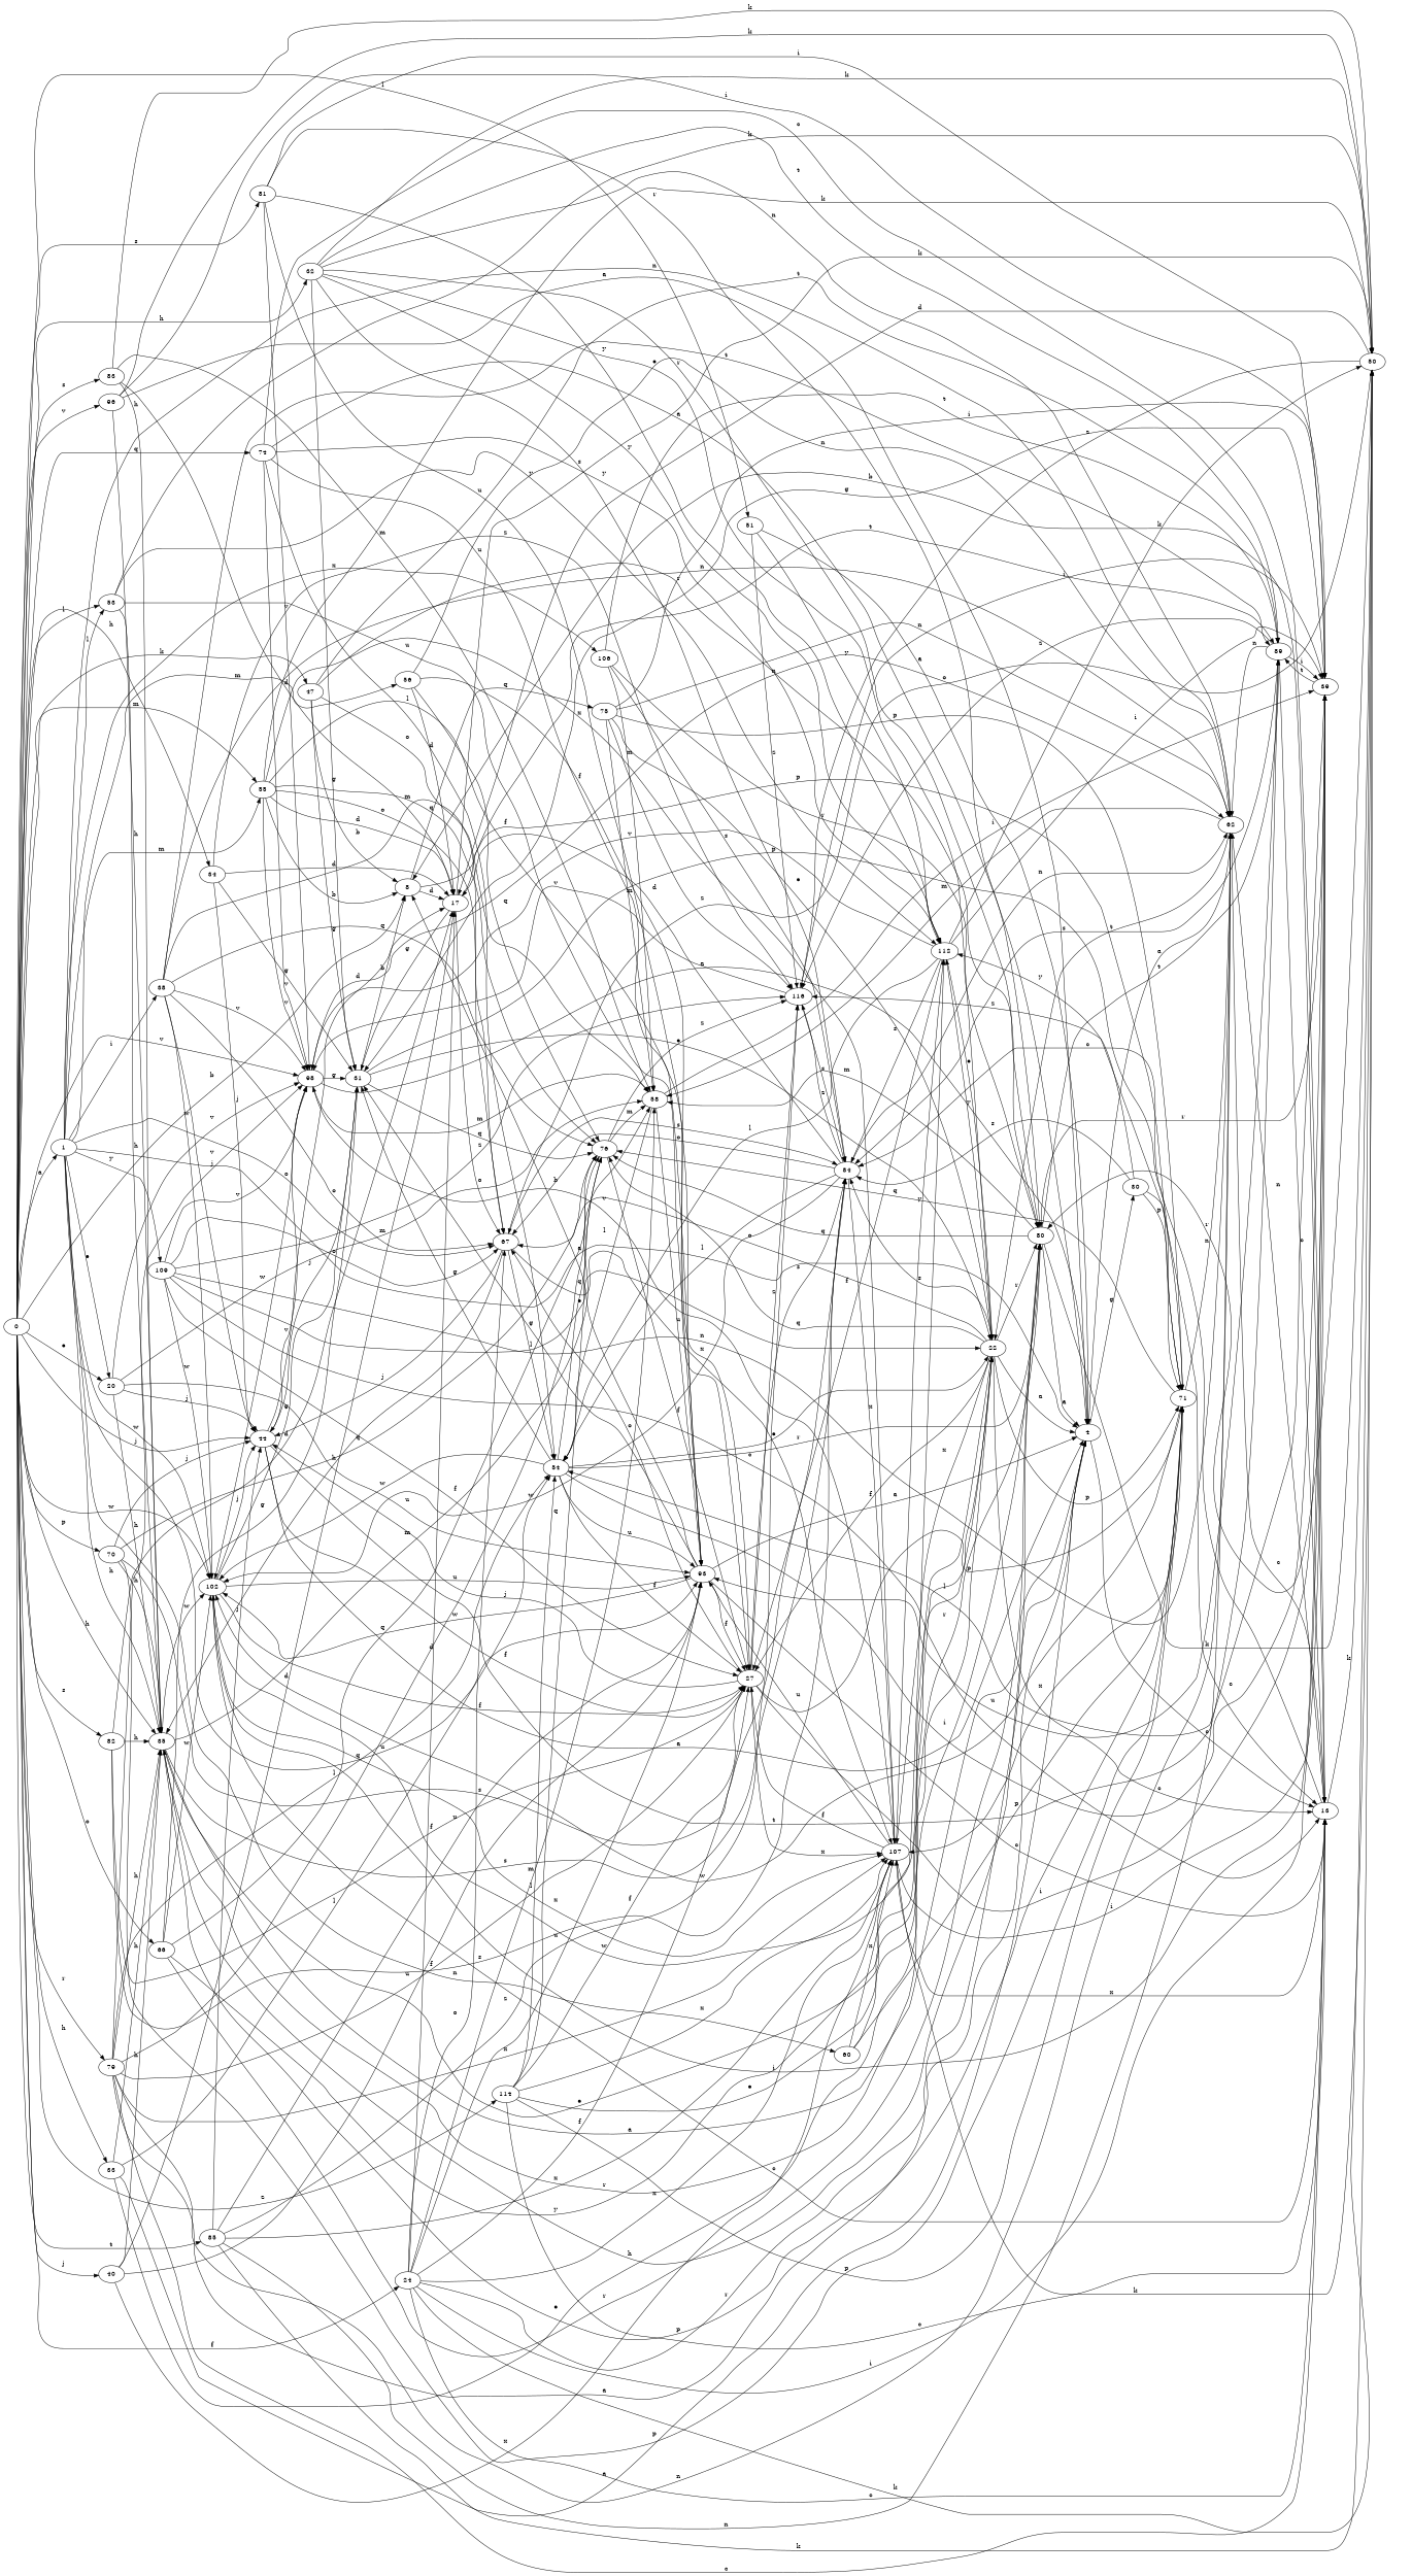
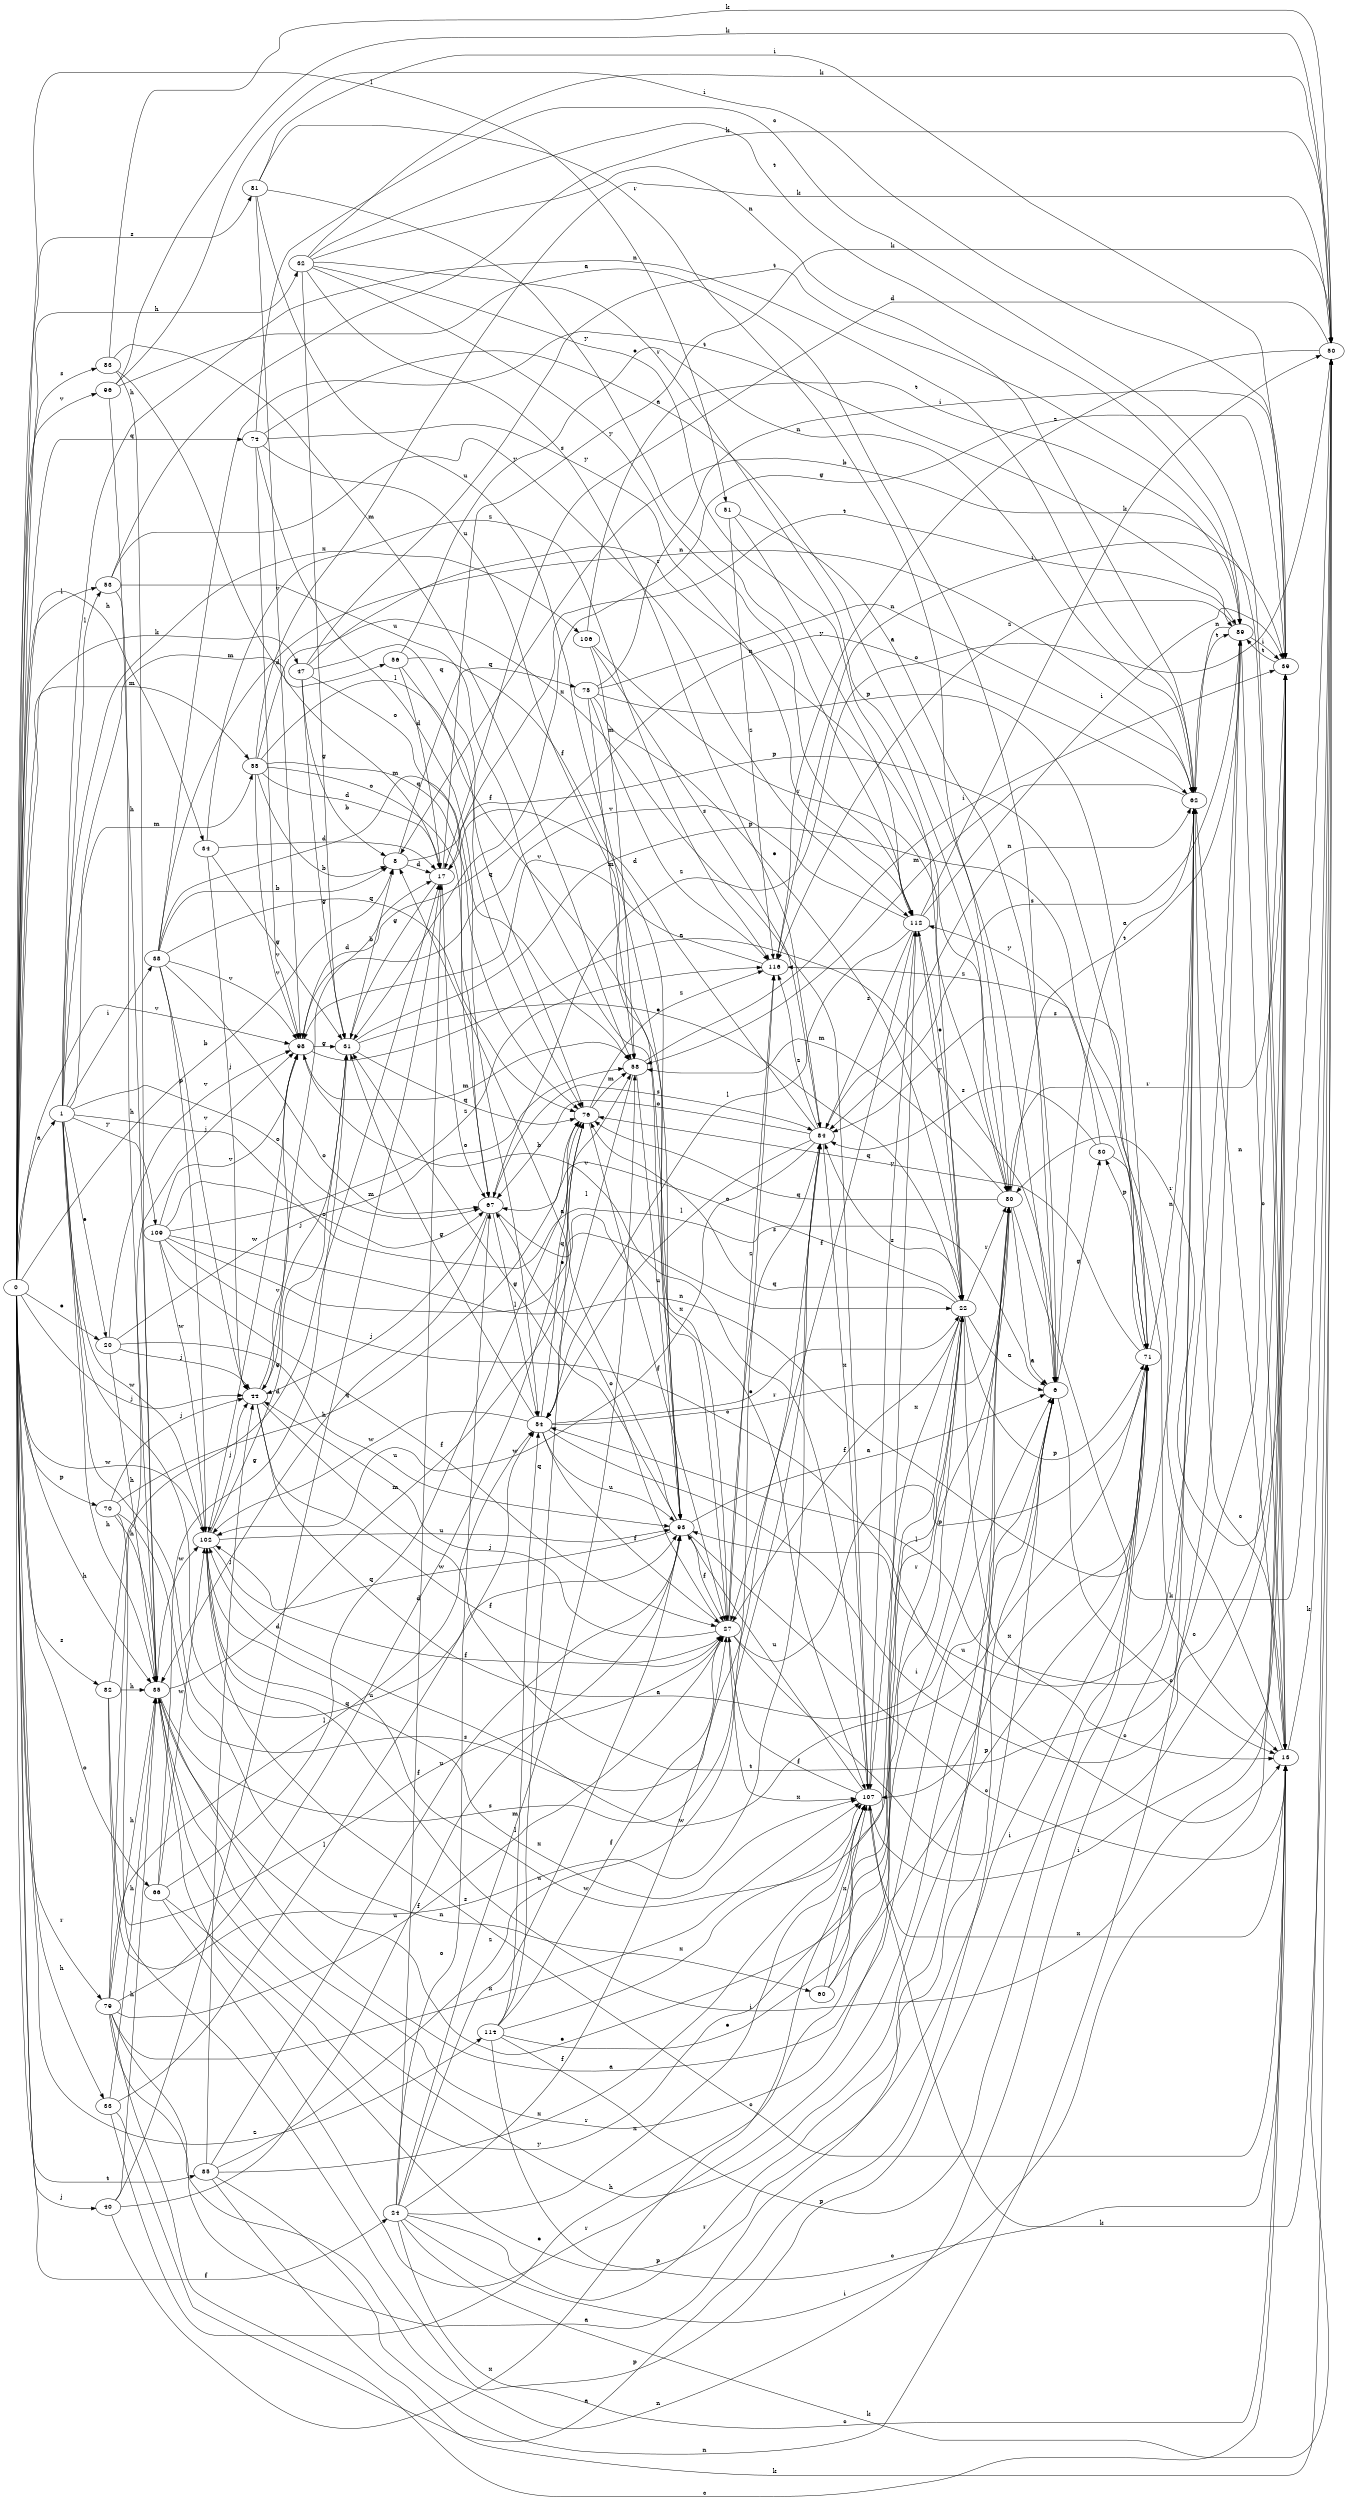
  strict digraph {
    rankdir=LR
    0
    1
    8
    20
    24
    32
    33
    34
    35
    40
    44
    47
    51
    53
    55
    66
    70
    74
    79
    81
    82
    83
    85
    96
    98
    102
    114
-   4
+   4 [label=6]
    38
    56
    60
    62
    67
    93
    106
    109
    17
    71
    75
    58
    13
    50
    107
    27
    80
    39
    84
    31
    89
    22
    112
    54
    116
    76
    30
    0 -> 1 [label=a]
    0 -> 8 [label=b]
    0 -> 20 [label=e]
    0 -> 24 [label=f]
    0 -> 32 [label=h]
    0 -> 33 [label=h]
    0 -> 34 [label=h]
    0 -> 35 [label=h]
    0 -> 40 [label=j]
    0 -> 44 [label=j]
    0 -> 47 [label=k]
    0 -> 51 [label=l]
    0 -> 53 [label=l]
    0 -> 55 [label=m]
    0 -> 66 [label=o]
    0 -> 70 [label=p]
    0 -> 74 [label=q]
    0 -> 79 [label=r]
    0 -> 81 [label=s]
    0 -> 82 [label=s]
    0 -> 83 [label=s]
    0 -> 85 [label=t]
    0 -> 96 [label=v]
    0 -> 98 [label=v]
    0 -> 102 [label=w]
    0 -> 114 [label=z]
    1 -> 20 [label=e]
    1 -> 35 [label=h]
    1 -> 53 [label=l]
    1 -> 55 [label=m]
    1 -> 102 [label=w]
    1 -> 4 [label=a]
    1 -> 38 [label=i]
    1 -> 56 [label=m]
    1 -> 60 [label=n]
    1 -> 62 [label=n]
    1 -> 67 [label=o]
    1 -> 93 [label=u]
    1 -> 106 [label=x]
    1 -> 109 [label=y]
    8 -> 17 [label=d]
    8 -> 71 [label=p]
    8 -> 75 [label=q]
    20 -> 35 [label=h]
    20 -> 44 [label=j]
    20 -> 98 [label=v]
    20 -> 93 [label=u]
    20 -> 58 [label=m]
    24 -> 67 [label=o]
    24 -> 93 [label=u]
    24 -> 17 [label=d]
    24 -> 58 [label=m]
    24 -> 13 [label=c]
    24 -> 50 [label=k]
    24 -> 107 [label=x]
    24 -> 27 [label=f]
    24 -> 80 [label=r]
    24 -> 39 [label=i]
    32 -> 62 [label=n]
    32 -> 50 [label=k]
    32 -> 80 [label=r]
    32 -> 84 [label=s]
    32 -> 31 [label=g]
    32 -> 89 [label=t]
    32 -> 22 [label=e]
    32 -> 112 [label=y]
    33 -> 35 [label=h]
    33 -> 4 [label=a]
    33 -> 22 [label=e]
    33 -> 54 [label=l]
    34 -> 44 [label=j]
    34 -> 17 [label=d]
    34 -> 31 [label=g]
    34 -> 116 [label=z]
    35 -> 102 [label=w]
    35 -> 4 [label=a]
    35 -> 71 [label=p]
    35 -> 58 [label=m]
    35 -> 80 [label=r]
    35 -> 84 [label=s]
    35 -> 22 [label=e]
    40 -> 35 [label=h]
    40 -> 93 [label=u]
    40 -> 17 [label=d]
    40 -> 107 [label=x]
    44 -> 98 [label=v]
    44 -> 4 [label=a]
    44 -> 17 [label=d]
    44 -> 27 [label=f]
    44 -> 89 [label=t]
    47 -> 8 [label=b]
    47 -> 67 [label=o]
    47 -> 80 [label=r]
    47 -> 31 [label=g]
    47 -> 89 [label=t]
+   47 -> 76 [label=q]
    51 -> 4 [label=a]
    51 -> 112 [label=y]
    51 -> 116 [label=z]
    53 -> 35 [label=h]
    53 -> 93 [label=u]
    53 -> 50 [label=k]
    53 -> 112 [label=y]
    55 -> 8 [label=b]
    55 -> 98 [label=v]
    55 -> 67 [label=o]
    55 -> 17 [label=d]
    55 -> 50 [label=k]
    55 -> 107 [label=x]
    55 -> 27 [label=f]
    55 -> 76 [label=q]
    66 -> 102 [label=w]
    66 -> 80 [label=r]
    66 -> 31 [label=g]
    66 -> 112 [label=y]
    66 -> 76 [label=q]
    70 -> 35 [label=h]
    70 -> 44 [label=j]
    70 -> 71 [label=p]
    70 -> 84 [label=s]
    70 -> 76 [label=q]
    74 -> 98 [label=v]
    74 -> 4 [label=a]
    74 -> 93 [label=u]
    74 -> 13 [label=c]
    74 -> 112 [label=y]
    74 -> 54 [label=l]
    79 -> 35 [label=h]
    79 -> 98 [label=v]
    79 -> 4 [label=a]
    79 -> 62 [label=n]
    79 -> 13 [label=c]
    79 -> 107 [label=x]
    79 -> 27 [label=f]
    79 -> 54 [label=l]
    79 -> 76 [label=q]
    81 -> 98 [label=v]
    81 -> 93 [label=u]
    81 -> 80 [label=r]
    81 -> 39 [label=i]
    81 -> 112 [label=y]
    82 -> 35 [label=h]
    82 -> 17 [label=d]
    82 -> 27 [label=f]
    82 -> 84 [label=s]
    83 -> 35 [label=h]
    83 -> 17 [label=d]
    83 -> 58 [label=m]
    83 -> 50 [label=k]
    85 -> 44 [label=j]
    85 -> 62 [label=n]
    85 -> 93 [label=u]
    85 -> 50 [label=k]
    85 -> 107 [label=x]
    85 -> 116 [label=z]
    96 -> 35 [label=h]
    96 -> 4 [label=a]
    96 -> 50 [label=k]
    96 -> 39 [label=i]
    98 -> 102 [label=w]
    98 -> 4 [label=a]
    98 -> 62 [label=n]
    98 -> 58 [label=m]
    98 -> 31 [label=g]
    102 -> 44 [label=j]
    102 -> 93 [label=u]
    102 -> 13 [label=c]
    102 -> 107 [label=x]
    102 -> 27 [label=f]
    102 -> 39 [label=i]
    102 -> 31 [label=g]
    114 -> 71 [label=p]
    114 -> 13 [label=c]
    114 -> 107 [label=x]
    114 -> 27 [label=f]
    114 -> 22 [label=e]
    114 -> 54 [label=l]
    114 -> 76 [label=q]
    4 -> 35 [label=h]
    4 -> 13 [label=c]
    4 -> 30 [label=g]
+   38 -> 8 [label=b]
    38 -> 44 [label=j]
    38 -> 98 [label=v]
-   38 -> 102 [label=w]
+   38 -> 102 [label=p]
    38 -> 62 [label=n]
    38 -> 67 [label=o]
    38 -> 58 [label=m]
    38 -> 89 [label=t]
    38 -> 76 [label=q]
    56 -> 62 [label=n]
    56 -> 17 [label=d]
    56 -> 27 [label=f]
    56 -> 76 [label=q]
    60 -> 71 [label=p]
    60 -> 107 [label=x]
    60 -> 80 [label=r]
    62 -> 4 [label=a]
    62 -> 58 [label=m]
    62 -> 13 [label=c]
-   62 -> 22 [label=t]
+   62 -> 89 [label=t]
    67 -> 35 [label=h]
    67 -> 44 [label=j]
    67 -> 107 [label=x]
    67 -> 84 [label=s]
    67 -> 54 [label=l]
    93 -> 8 [label=b]
    93 -> 102 [label=w]
    93 -> 4 [label=a]
    93 -> 13 [label=c]
    93 -> 27 [label=f]
    93 -> 31 [label=g]
    106 -> 58 [label=m]
    106 -> 80 [label=r]
    106 -> 84 [label=s]
    106 -> 89 [label=t]
    109 -> 98 [label=v]
    109 -> 102 [label=w]
    109 -> 62 [label=n]
    109 -> 67 [label=o]
    109 -> 13 [label=c]
    109 -> 27 [label=f]
    109 -> 22 [label=e]
    109 -> 116 [label=z]
    17 -> 67 [label=o]
    17 -> 50 [label=k]
    17 -> 31 [label=g]
    17 -> 89 [label=t]
    71 -> 102 [label=w]
    71 -> 62 [label=n]
    71 -> 107 [label=x]
    71 -> 116 [label=z]
    71 -> 76 [label=q]
    75 -> 62 [label=n]
    75 -> 71 [label=p]
    75 -> 58 [label=m]
    75 -> 39 [label=i]
    75 -> 22 [label=e]
    75 -> 116 [label=z]
    58 -> 93 [label=u]
    58 -> 39 [label=i]
    58 -> 54 [label=l]
    13 -> 8 [label=b]
    13 -> 62 [label=n]
    13 -> 50 [label=k]
    13 -> 107 [label=x]
-   13 -> 84 [label=c]
+   13 -> 84 [label=s]
    50 -> 67 [label=o]
    50 -> 17 [label=d]
    50 -> 80 [label=r]
    50 -> 116 [label=z]
    107 -> 98 [label=v]
    107 -> 93 [label=u]
    107 -> 50 [label=k]
    107 -> 27 [label=f]
    107 -> 39 [label=i]
    107 -> 112 [label=y]
    27 -> 44 [label=j]
    27 -> 67 [label=o]
    27 -> 71 [label=p]
    27 -> 107 [label=x]
    27 -> 39 [label=i]
    27 -> 84 [label=s]
    27 -> 116 [label=z]
    80 -> 4 [label=a]
    80 -> 58 [label=m]
    80 -> 50 [label=k]
    80 -> 89 [label=t]
    80 -> 76 [label=q]
    39 -> 80 [label=r]
    39 -> 31 [label=g]
    39 -> 89 [label=t]
    39 -> 54 [label=l]
    84 -> 102 [label=w]
    84 -> 62 [label=n]
    84 -> 67 [label=o]
    84 -> 17 [label=d]
    84 -> 107 [label=x]
    84 -> 54 [label=l]
    84 -> 116 [label=z]
    31 -> 8 [label=b]
    31 -> 44 [label=j]
    31 -> 71 [label=p]
    31 -> 22 [label=e]
    31 -> 76 [label=q]
    89 -> 62 [label=n]
    89 -> 93 [label=u]
    89 -> 13 [label=c]
    89 -> 39 [label=i]
    89 -> 84 [label=s]
    89 -> 116 [label=z]
    22 -> 102 [label=w]
    22 -> 4 [label=a]
    22 -> 67 [label=o]
    22 -> 71 [label=p]
    22 -> 13 [label=c]
    22 -> 107 [label=x]
    22 -> 27 [label=f]
    22 -> 80 [label=r]
    22 -> 84 [label=s]
    22 -> 112 [label=y]
    22 -> 76 [label=q]
    112 -> 98 [label=v]
    112 -> 50 [label=k]
    112 -> 27 [label=f]
    112 -> 39 [label=i]
    112 -> 84 [label=s]
    112 -> 22 [label=e]
    112 -> 54 [label=l]
    54 -> 102 [label=w]
    54 -> 93 [label=u]
    54 -> 27 [label=f]
    54 -> 80 [label=r]
    54 -> 39 [label=i]
    54 -> 31 [label=g]
    54 -> 22 [label=e]
    54 -> 76 [label=q]
    116 -> 98 [label=v]
    116 -> 39 [label=i]
-   116 -> 84 [label=s]
    76 -> 58 [label=m]
    76 -> 27 [label=f]
    76 -> 116 [label=z]
-   30 -> 71 [label=p]
+   71 -> 30 [label=p]
    30 -> 13 [label=c]
    30 -> 84 [label=s]
    30 -> 112 [label=y]
  }
